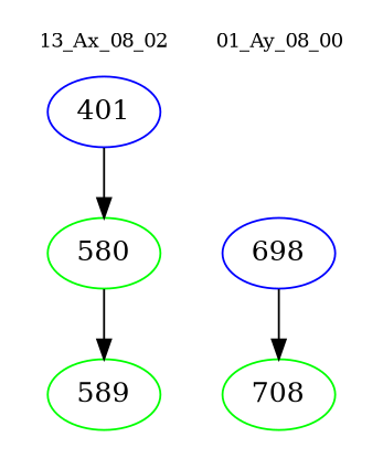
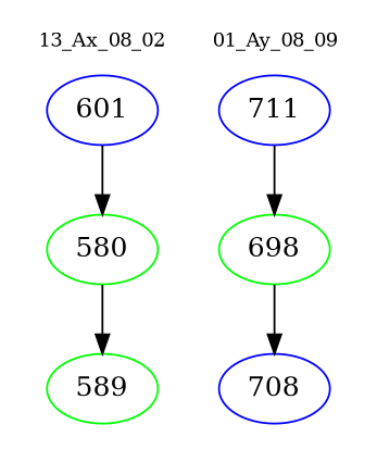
  digraph {
    node [color=green]
    edge [color=black]
-   n1 [color=blue label=401]
+   n1 [color=blue label=601]
    n2 [label=580]
    n3 [label=589]
-   n5 [color=blue label=698]
-   n6 [label=708]
+   n4 [color=blue label=711]
+   n5 [label=698]
+   n6 [color=blue label=708]
    subgraph cluster_1 {
      color=white
      fontsize=10
      label="13_Ax_08_02"
      n1
      n2
      n3
    }
    subgraph cluster_2 {
      color=white
      fontsize=10
-     label="01_Ay_08_00"
+     label="01_Ay_08_09"
+     n4
      n5
      n6
    }
    n1 -> n2
    n2 -> n3
+   n4 -> n5
    n5 -> n6
  }
